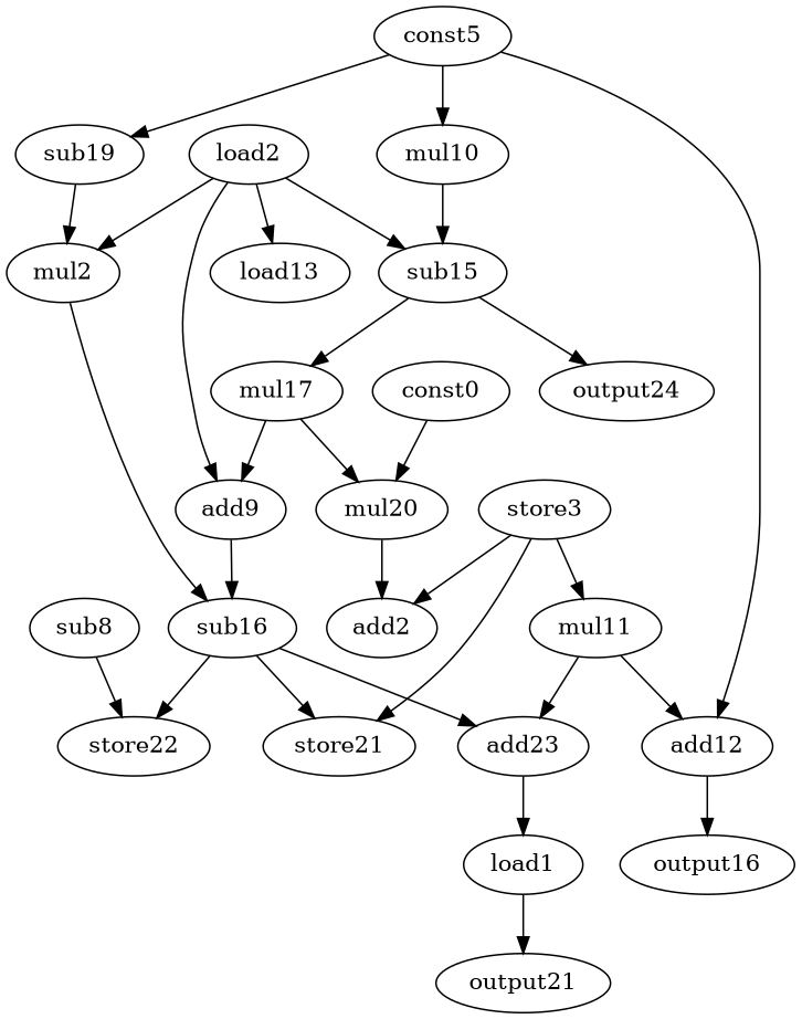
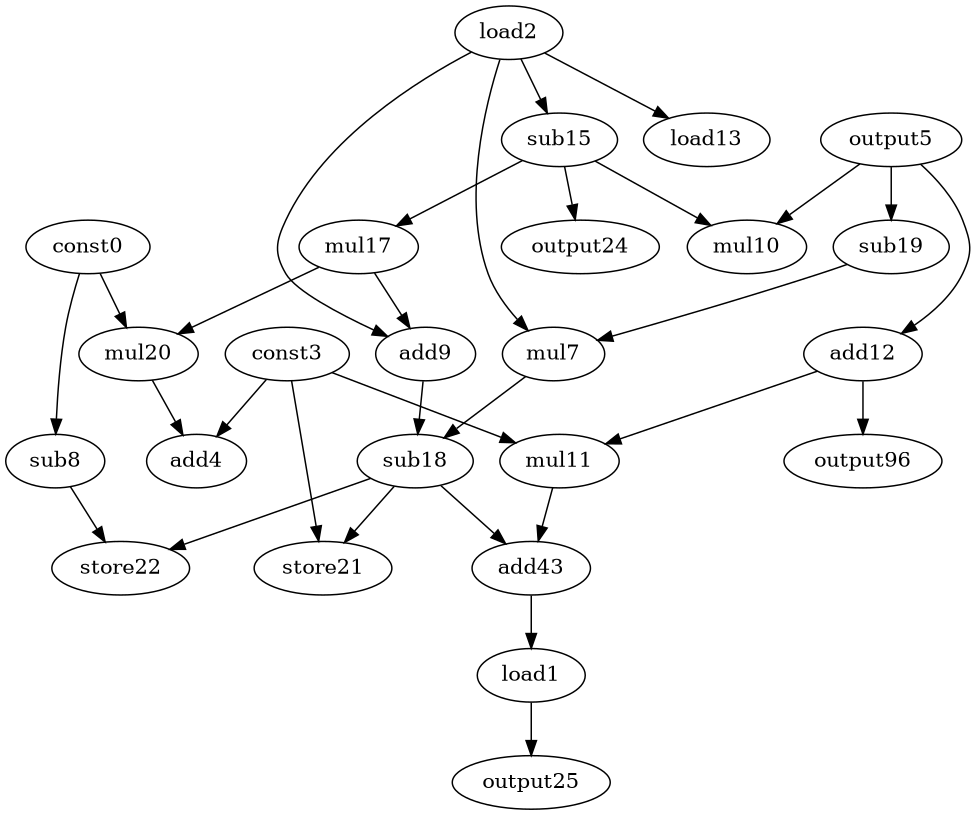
  digraph {
    node [opcode=mul]
    edge [operand=0]
    const0 [opcode=const]
    sub8 [opcode=sub]
    mul20
    store22 [opcode=store]
-   add4 [opcode=add label=add2]
+   add4 [opcode=add]
    load1 [opcode=load]
-   output25 [opcode=output label=output21]
+   output25 [opcode=output]
    n8 [label=load2 opcode=const]
-   mul7 [label=mul2]
+   mul7
    add9 [opcode=add]
    load13 [opcode=load]
    sub15 [opcode=sub]
-   sub18 [opcode=sub label=sub16]
+   sub18 [opcode=sub]
    mul17
    output24 [opcode=output]
-   const3 [opcode=const label=store3]
+   const3 [opcode=const]
    mul11
    store21 [opcode=store]
-   add23 [opcode=add]
+   add23 [opcode=add label=add43]
    add12 [opcode=add]
-   const5 [opcode=const]
+   const5 [opcode=const label=output5]
    mul10
    sub19 [opcode=sub]
-   output16 [opcode=output]
+   output16 [opcode=output label=output96]
+   const0 -> sub8
    const0 -> mul20
    sub8 -> store22
    mul20 -> add4 [operand=1]
    load1 -> output25
    n8 -> mul7
    n8 -> add9 [operand=1]
    n8 -> load13
    n8 -> sub15 [operand=1]
    mul7 -> sub18 [operand=1]
    add9 -> sub18
    sub15 -> mul17 [operand=1]
    sub15 -> output24
    sub18 -> store22 [operand=1]
    sub18 -> store21
    sub18 -> add23 [operand=1]
    mul17 -> mul20 [operand=1]
    mul17 -> add9
    const3 -> add4
    const3 -> mul11
    const3 -> store21 [operand=1]
    mul11 -> add23
-   mul11 -> add12
+   add12 -> mul11
    add23 -> load1
    add12 -> output16
    const5 -> add12 [operand=1]
    const5 -> mul10
    const5 -> sub19
-   mul10 -> sub15
+   sub15 -> mul10
    sub19 -> mul7 [operand=1]
  }
